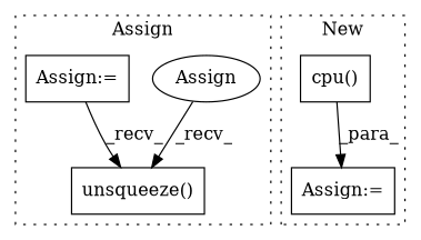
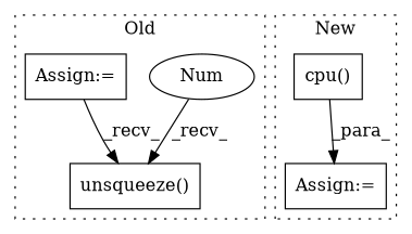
  digraph {
    node [a=75 l=3 shape=box]
    n1 [l="12,1" label="unsqueeze()" s="1203,1216"]
-   n2 [a=76 l=1 label=Assign s=1215 shape=ellipse]
+   n2 [a=76 l=1 label=Num s=1215 shape=ellipse]
    n3 [a=68 label="Assign:=" s=1075]
    n4 [l=18 label="cpu()" s=1902]
    n5 [a=68 label="Assign:=" s=1899]
    subgraph cluster_1 {
-     label=Assign
+     label=Old
      style=dotted
      n1
      n2
      n3
    }
    subgraph cluster_2 {
      label=New
      style=dotted
      n4
      n5
    }
    n2 -> n1 [label=_recv_]
    n3 -> n1 [label=_recv_]
    n4 -> n5 [label=_para_]
  }
